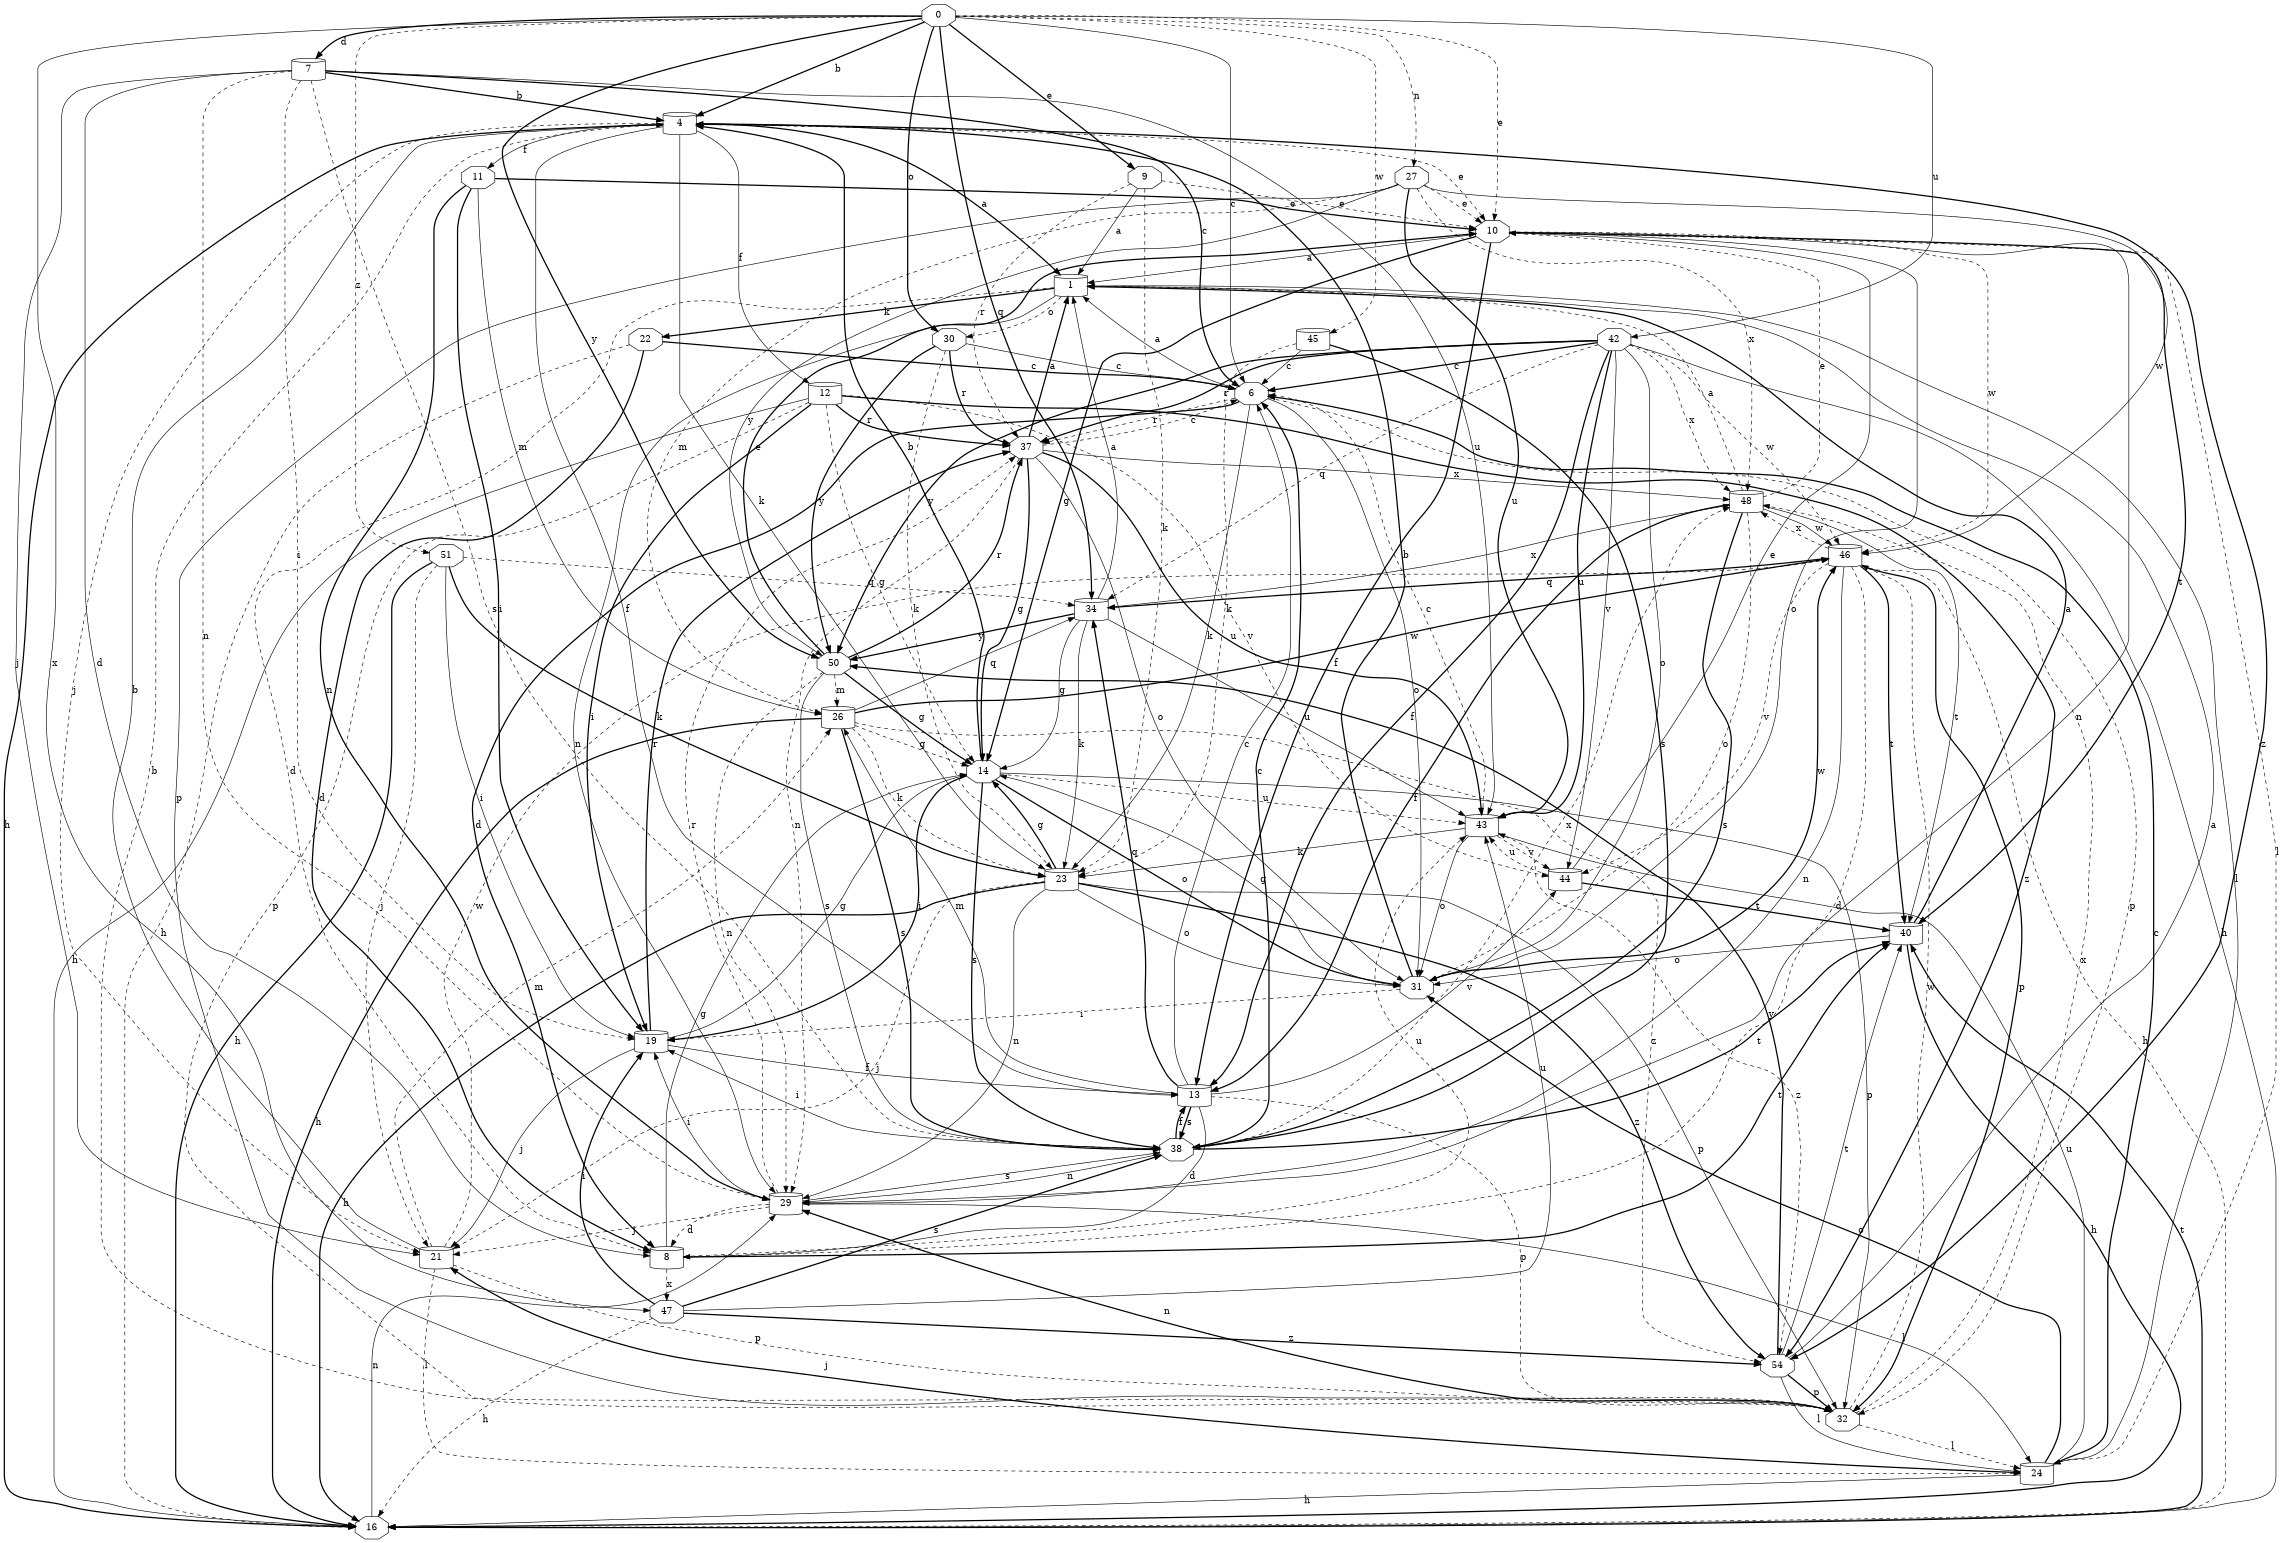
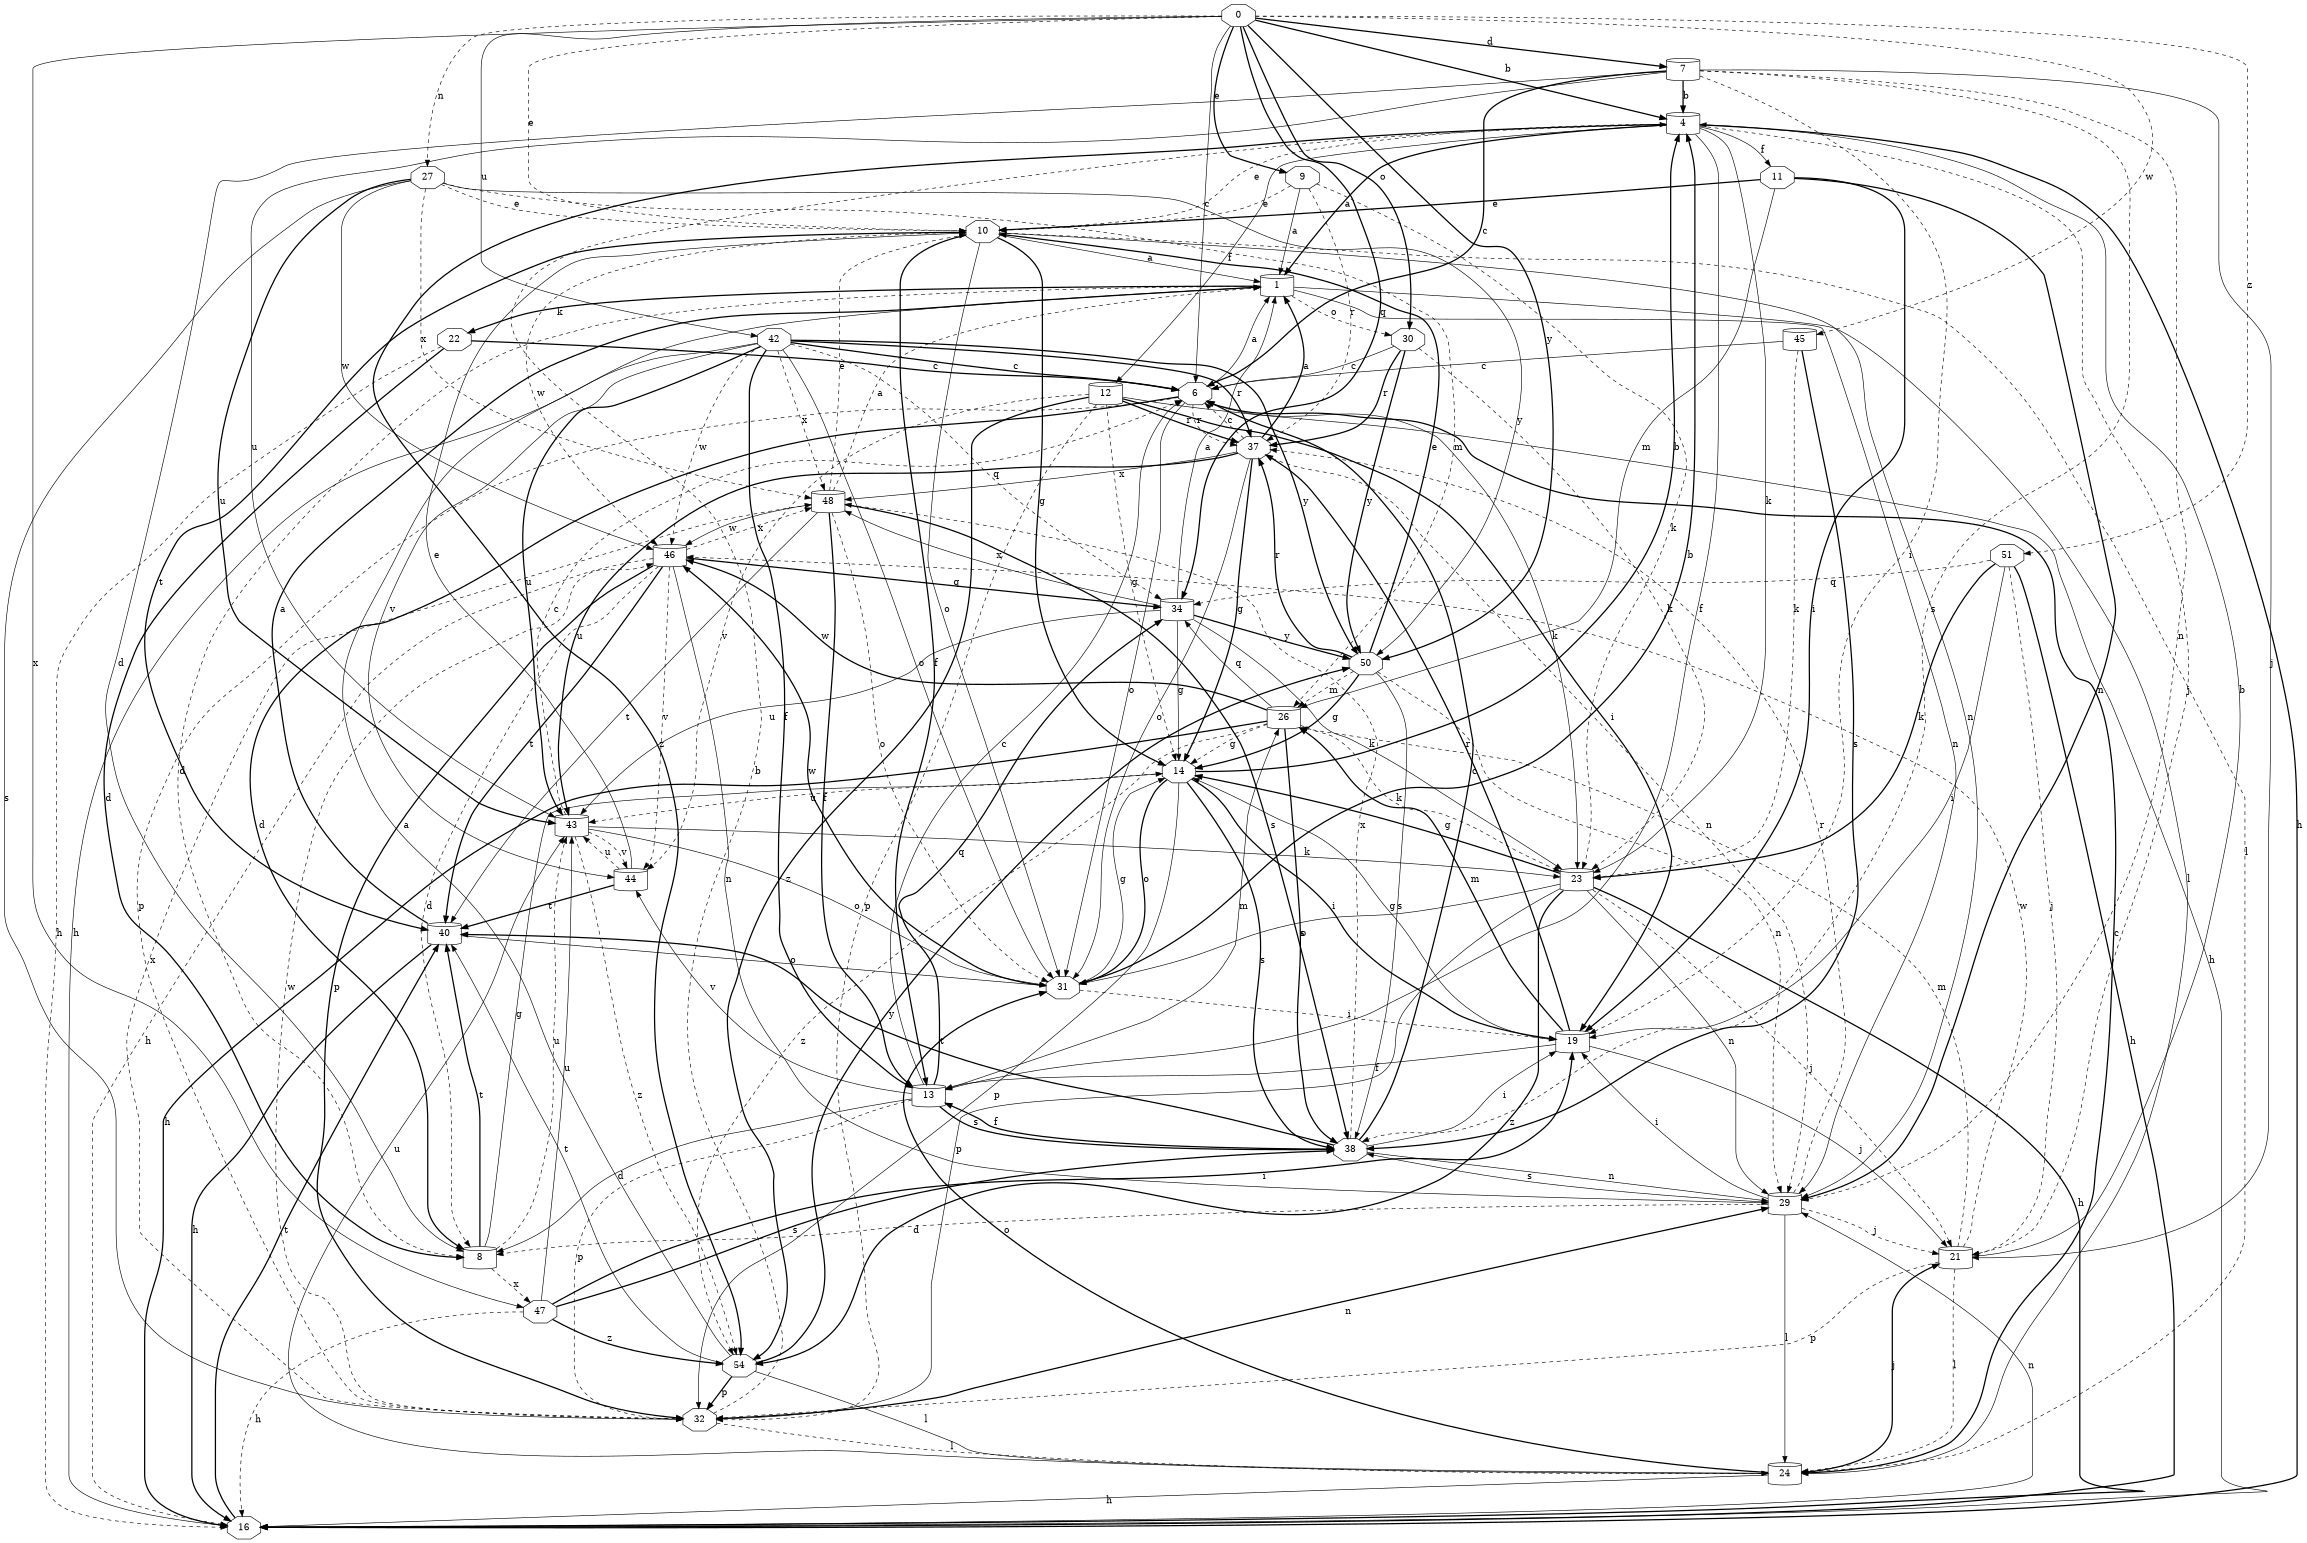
  strict digraph {
    node [shape=octagon]
    edge [style=bold]
    0
    4 [shape=cylinder]
    6
    7 [shape=cylinder]
    9
    10
    27
    30
    34 [shape=cylinder]
    42
    45 [shape=cylinder]
    47
    50
    51
    1 [shape=cylinder]
    11
    12 [shape=cylinder]
    13 [shape=cylinder]
    16
    21 [shape=cylinder]
    23 [shape=cylinder]
    54
    8 [shape=cylinder]
    31
    32
    37
    29 [shape=cylinder]
    19 [shape=cylinder]
    38
    43 [shape=cylinder]
    24 [shape=cylinder]
    14
    40 [shape=cylinder]
    46 [shape=cylinder]
    26 [shape=cylinder]
    48 [shape=cylinder]
    44 [shape=cylinder]
    22
    0 -> 4 [label=b]
    0 -> 6 [label=c style=solid]
    0 -> 7 [label=d]
    0 -> 9 [label=e]
    0 -> 10 [label=e style=dashed]
    0 -> 27 [label=n style=dashed]
    0 -> 30 [label=o]
    0 -> 34 [label=q]
    0 -> 42 [label=u style=solid]
    0 -> 45 [label=w style=dashed]
    0 -> 47 [label=x style=solid]
    0 -> 50 [label=y]
    0 -> 51 [label=z style=dashed]
    4 -> 10 [label=e style=dashed]
    4 -> 1 [label=a]
    4 -> 11 [label=f style=solid]
    4 -> 12 [label=f style=solid]
    4 -> 13 [label=f style=solid]
    4 -> 16 [label=h]
    4 -> 21 [label=j style=dashed]
    4 -> 23 [label=k style=solid]
    4 -> 54 [label=z]
    6 -> 1 [label=a style=solid]
    6 -> 23 [label=k style=solid]
    6 -> 8 [label=d]
    6 -> 31 [label=o style=solid]
    6 -> 32 [label=p style=dashed]
    6 -> 37 [label=r style=dashed]
    7 -> 4 [label=b]
    7 -> 6 [label=c]
    7 -> 21 [label=j style=solid]
    7 -> 8 [label=d style=solid]
    7 -> 29 [label=n style=dashed]
    7 -> 19 [label=i style=dashed]
    7 -> 38 [label=s style=dashed]
    7 -> 43 [label=u style=solid]
    9 -> 10 [label=e style=dashed]
    9 -> 1 [label=a style=solid]
    9 -> 23 [label=k style=dashed]
    9 -> 37 [label=r style=dashed]
    10 -> 1 [label=a style=solid]
    10 -> 13 [label=f]
    10 -> 31 [label=o style=solid]
    10 -> 29 [label=n style=solid]
    10 -> 24 [label=l style=dashed]
    10 -> 14 [label=g]
    10 -> 40 [label=t]
    10 -> 46 [label=w style=dashed]
    27 -> 10 [label=e style=dashed]
    27 -> 50 [label=y style=solid]
-   27 -> 32 [label=p style=solid]
+   27 -> 32 [label=s style=solid]
    27 -> 43 [label=u]
    27 -> 46 [label=w style=solid]
    27 -> 26 [label=m style=dashed]
    27 -> 48 [label=x style=dashed]
    30 -> 6 [label=c style=solid]
    30 -> 50 [label=y]
    30 -> 23 [label=k style=dashed]
    30 -> 37 [label=r]
    34 -> 50 [label=y]
    34 -> 1 [label=a style=solid]
    34 -> 23 [label=k style=solid]
    34 -> 43 [label=u style=solid]
    34 -> 14 [label=g style=solid]
    34 -> 48 [label=x style=solid]
    42 -> 6 [label=c]
    42 -> 34 [label=q style=dashed]
    42 -> 50 [label=y]
    42 -> 13 [label=f]
    42 -> 16 [label=h style=solid]
    42 -> 31 [label=o style=solid]
    42 -> 37 [label=r]
    42 -> 43 [label=u]
    42 -> 46 [label=w style=dashed]
    42 -> 48 [label=x style=dashed]
    42 -> 44 [label=v style=solid]
    45 -> 6 [label=c style=solid]
    45 -> 23 [label=k style=dashed]
    45 -> 38 [label=s]
    47 -> 16 [label=h style=dashed]
    47 -> 54 [label=z]
    47 -> 19 [label=i]
    47 -> 38 [label=s]
    47 -> 43 [label=u style=solid]
    50 -> 10 [label=e]
    50 -> 37 [label=r]
    50 -> 29 [label=n style=dashed]
    50 -> 38 [label=s style=solid]
    50 -> 14 [label=g]
    50 -> 26 [label=m style=dashed]
    51 -> 34 [label=q style=dashed]
    51 -> 16 [label=h]
    51 -> 21 [label=j style=dashed]
    51 -> 23 [label=k]
    51 -> 19 [label=i style=solid]
    1 -> 30 [label=o style=dashed]
    1 -> 8 [label=d style=dashed]
    1 -> 29 [label=n style=solid]
    1 -> 24 [label=l style=solid]
    1 -> 22 [label=k]
    11 -> 10 [label=e]
    11 -> 29 [label=n]
    11 -> 19 [label=i]
    11 -> 26 [label=m style=solid]
    12 -> 16 [label=h style=solid]
    12 -> 54 [label=z]
    12 -> 32 [label=p style=dashed]
    12 -> 37 [label=r]
    12 -> 19 [label=i]
    12 -> 14 [label=g style=dashed]
    12 -> 44 [label=v style=dashed]
    13 -> 6 [label=c style=solid]
    13 -> 34 [label=q]
    13 -> 8 [label=d style=solid]
    13 -> 32 [label=p style=dashed]
    13 -> 38 [label=s]
    13 -> 26 [label=m style=solid]
    13 -> 44 [label=v style=solid]
    16 -> 29 [label=n style=solid]
    16 -> 40 [label=t]
    21 -> 4 [label=b style=solid]
    21 -> 32 [label=p style=dashed]
    21 -> 24 [label=l style=dashed]
    21 -> 46 [label=w style=dashed]
    21 -> 26 [label=m style=dashed]
    23 -> 16 [label=h]
    23 -> 21 [label=j style=dashed]
    23 -> 54 [label=z]
    23 -> 31 [label=o style=solid]
    23 -> 32 [label=p style=solid]
    23 -> 29 [label=n style=solid]
    23 -> 14 [label=g]
    54 -> 50 [label=y]
    54 -> 1 [label=a style=solid]
    54 -> 32 [label=p]
    54 -> 24 [label=l style=solid]
    54 -> 40 [label=t style=solid]
    8 -> 47 [label=x style=dashed]
    8 -> 43 [label=u style=dashed]
    8 -> 14 [label=g style=solid]
    8 -> 40 [label=t]
    31 -> 4 [label=b]
    31 -> 19 [label=i style=dashed]
    31 -> 14 [label=g style=solid]
    31 -> 46 [label=w]
    32 -> 4 [label=b style=dashed]
    32 -> 29 [label=n]
    32 -> 24 [label=l style=dashed]
    32 -> 46 [label=w style=dashed]
    32 -> 48 [label=x style=dashed]
    37 -> 6 [label=c style=dashed]
    37 -> 1 [label=a]
    37 -> 31 [label=o style=solid]
    37 -> 29 [label=n style=dashed]
    37 -> 43 [label=u]
    37 -> 14 [label=g]
    37 -> 48 [label=x style=solid]
    29 -> 21 [label=j style=dashed]
    29 -> 8 [label=d style=dashed]
    29 -> 37 [label=r style=dashed]
    29 -> 19 [label=i style=solid]
    29 -> 38 [label=s style=solid]
    29 -> 24 [label=l style=solid]
    19 -> 13 [label=f style=solid]
    19 -> 21 [label=j style=solid]
    19 -> 37 [label=r]
    19 -> 14 [label=g style=solid]
+   19 -> 26 [label=m]
    38 -> 6 [label=c]
    38 -> 13 [label=f]
    38 -> 29 [label=n style=solid]
    38 -> 19 [label=i style=solid]
    38 -> 40 [label=t]
    38 -> 48 [label=x style=dashed]
    43 -> 6 [label=c style=dashed]
    43 -> 23 [label=k style=solid]
    43 -> 54 [label=z style=dashed]
    43 -> 31 [label=o style=solid]
    43 -> 44 [label=v style=dashed]
    24 -> 6 [label=c]
    24 -> 16 [label=h style=solid]
    24 -> 21 [label=j]
    24 -> 31 [label=o]
    24 -> 43 [label=u style=solid]
    14 -> 4 [label=b]
    14 -> 31 [label=o]
    14 -> 32 [label=p style=solid]
    14 -> 19 [label=i]
    14 -> 38 [label=s]
    14 -> 43 [label=u style=dashed]
    40 -> 1 [label=a]
    40 -> 16 [label=h]
    40 -> 31 [label=o style=solid]
    46 -> 34 [label=q]
    46 -> 16 [label=h style=dashed]
    46 -> 8 [label=d style=dashed]
    46 -> 32 [label=p]
    46 -> 29 [label=n style=solid]
    46 -> 40 [label=t]
    46 -> 48 [label=x style=dashed]
    46 -> 44 [label=v style=dashed]
    26 -> 34 [label=q style=solid]
    26 -> 16 [label=h]
    26 -> 23 [label=k style=dashed]
    26 -> 54 [label=z style=dashed]
    26 -> 38 [label=s]
    26 -> 14 [label=g style=dashed]
    26 -> 46 [label=w]
    48 -> 10 [label=e style=dashed]
    48 -> 1 [label=a style=dashed]
    48 -> 13 [label=f]
    48 -> 31 [label=o style=dashed]
    48 -> 38 [label=s]
    48 -> 40 [label=t style=solid]
    48 -> 46 [label=w style=solid]
    44 -> 10 [label=e style=solid]
    44 -> 43 [label=u style=dashed]
    44 -> 40 [label=t]
    22 -> 6 [label=c]
    22 -> 16 [label=h style=dashed]
    22 -> 8 [label=d]
  }
